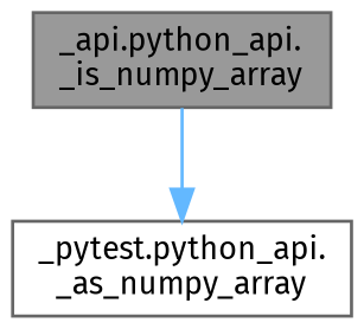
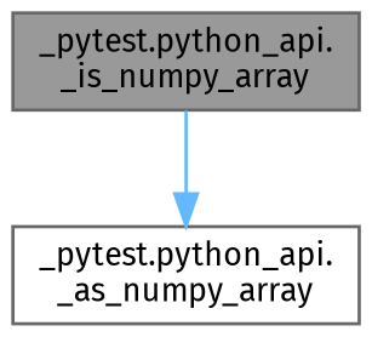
  digraph {
    rankdir=TB
    fontname="Fira Sans"
    node [fontname="Fira Sans" fontsize=10 shape=box style=filled]
-   n1 [color=gray40 fillcolor=grey60 fontcolor=black height=0.2 label="_api.python_api.\l_is_numpy_array" width=0.4]
+   n1 [color=gray40 fillcolor=grey60 fontcolor=black height=0.2 label="_pytest.python_api.\l_is_numpy_array" width=0.4]
    n2 [color=grey40 fillcolor=white height=0.2 label="_pytest.python_api.\l_as_numpy_array" width=0.4]
    n1 -> n2 [color=steelblue1 fontname="Fira Sans" fontsize=10 labelfontname=Helvetica labelfontsize=10 style=solid]
  }
